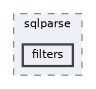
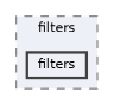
  digraph {
    compound=true
    fontname="DejaVu Sans"
    n1 [color=grey25 fillcolor="#edf0f7" fontname="DejaVu Sans" fontsize=10 height=0.2 label=filters shape=box style="filled,bold" width=0.4]
    subgraph cluster_1 {
      bgcolor="#edf0f7"
      fontsize=10
-     label=sqlparse
+     label=filters
      pencolor=grey50
      style="filled,dashed"
      n1
    }
  }
